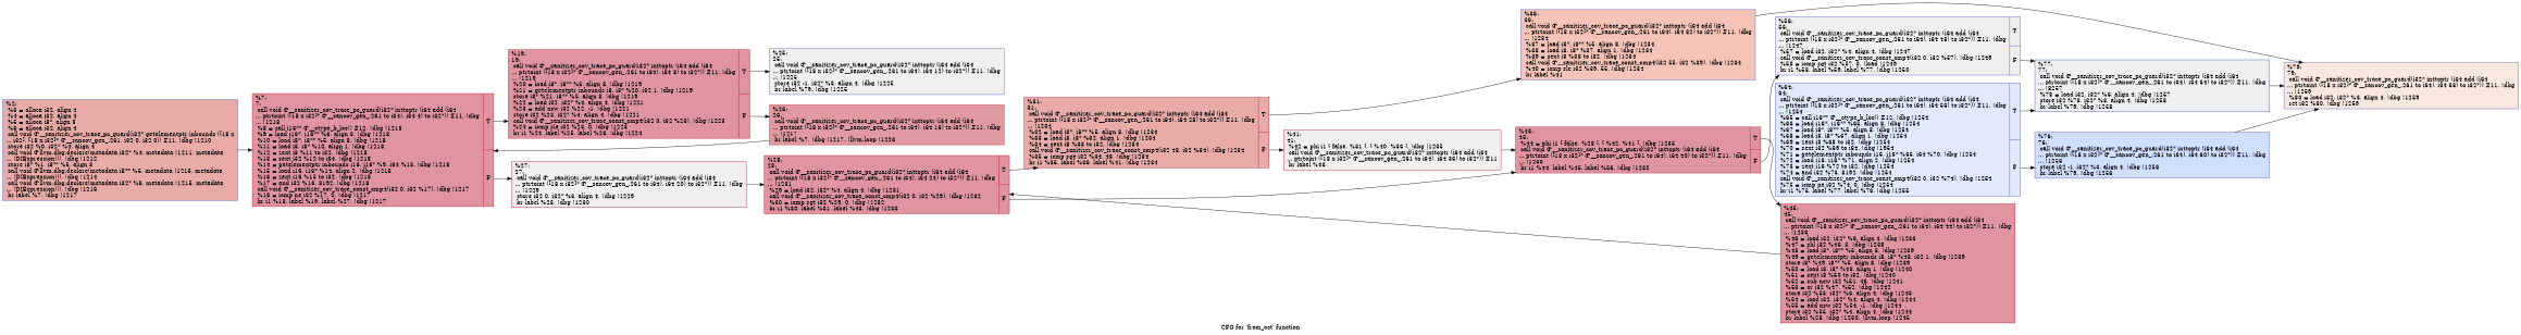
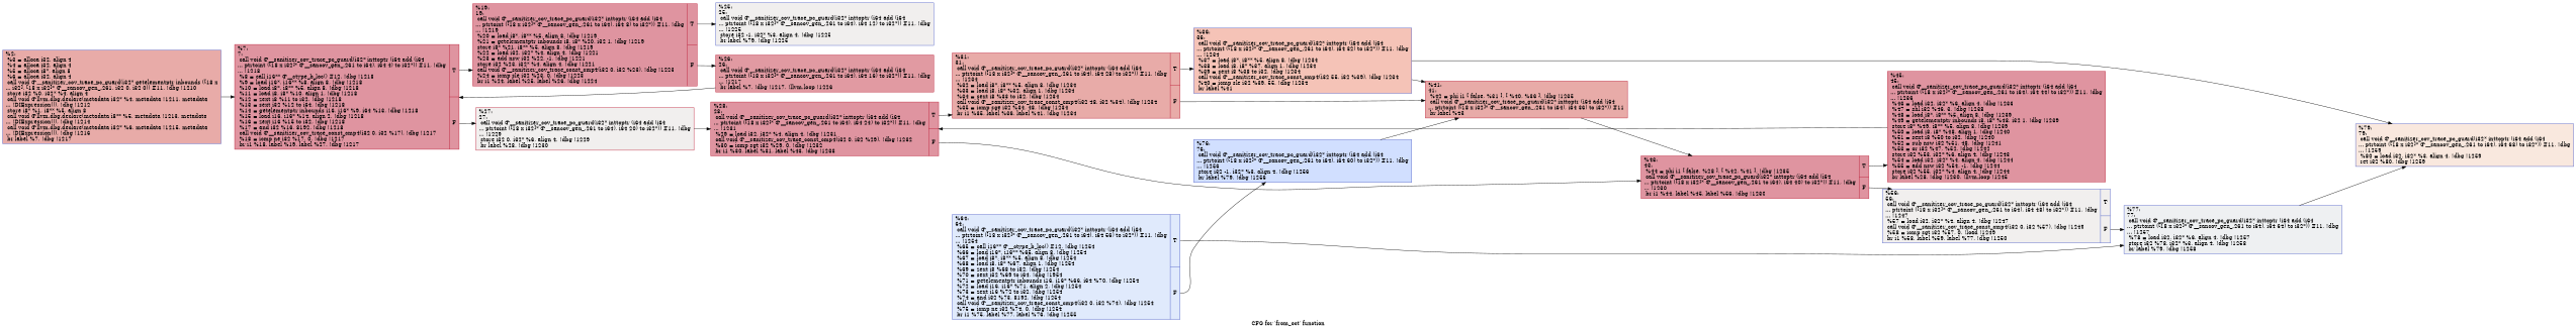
  digraph {
    label="CFG for 'from_oct' function"
    rankdir=LR
    node [color="#b70d28ff" fillcolor="#b70d2870" shape=record style=filled]
    n1 [color="#3d50c3ff" fillcolor="#cc403a70" label="{%2:\l  %3 = alloca i32, align 4\l  %4 = alloca i32, align 4\l  %5 = alloca i8*, align 8\l  %6 = alloca i32, align 4\l  call void @__sanitizer_cov_trace_pc_guard(i32* getelementptr inbounds ([18 x\l... i32], [18 x i32]* @__sancov_gen_.261, i32 0, i32 0)) #11, !dbg !1210\l  store i32 %0, i32* %4, align 4\l  call void @llvm.dbg.declare(metadata i32* %4, metadata !1211, metadata\l... !DIExpression()), !dbg !1212\l  store i8* %1, i8** %5, align 8\l  call void @llvm.dbg.declare(metadata i8** %5, metadata !1213, metadata\l... !DIExpression()), !dbg !1214\l  call void @llvm.dbg.declare(metadata i32* %6, metadata !1215, metadata\l... !DIExpression()), !dbg !1216\l  br label %7, !dbg !1217\l}"]
    n2 [label="{%7:\l7:                                                \l  call void @__sanitizer_cov_trace_pc_guard(i32* inttoptr (i64 add (i64\l... ptrtoint ([18 x i32]* @__sancov_gen_.261 to i64), i64 4) to i32*)) #11, !dbg\l... !1218\l  %8 = call i16** @__ctype_b_loc() #12, !dbg !1218\l  %9 = load i16*, i16** %8, align 8, !dbg !1218\l  %10 = load i8*, i8** %5, align 8, !dbg !1218\l  %11 = load i8, i8* %10, align 1, !dbg !1218\l  %12 = zext i8 %11 to i32, !dbg !1218\l  %13 = sext i32 %12 to i64, !dbg !1218\l  %14 = getelementptr inbounds i16, i16* %9, i64 %13, !dbg !1218\l  %15 = load i16, i16* %14, align 2, !dbg !1218\l  %16 = zext i16 %15 to i32, !dbg !1218\l  %17 = and i32 %16, 8192, !dbg !1218\l  call void @__sanitizer_cov_trace_const_cmp4(i32 0, i32 %17), !dbg !1217\l  %18 = icmp ne i32 %17, 0, !dbg !1217\l  br i1 %18, label %19, label %27, !dbg !1217\l|{<s0>T|<s1>F}}"]
    n3 [label="{%19:\l19:                                               \l  call void @__sanitizer_cov_trace_pc_guard(i32* inttoptr (i64 add (i64\l... ptrtoint ([18 x i32]* @__sancov_gen_.261 to i64), i64 8) to i32*)) #11, !dbg\l... !1219\l  %20 = load i8*, i8** %5, align 8, !dbg !1219\l  %21 = getelementptr inbounds i8, i8* %20, i32 1, !dbg !1219\l  store i8* %21, i8** %5, align 8, !dbg !1219\l  %22 = load i32, i32* %4, align 4, !dbg !1221\l  %23 = add nsw i32 %22, -1, !dbg !1221\l  store i32 %23, i32* %4, align 4, !dbg !1221\l  call void @__sanitizer_cov_trace_const_cmp4(i32 0, i32 %23), !dbg !1223\l  %24 = icmp sle i32 %23, 0, !dbg !1223\l  br i1 %24, label %25, label %26, !dbg !1224\l|{<s0>T|<s1>F}}"]
    n4 [fillcolor="#e0dbd870" label="{%27:\l27:                                               \l  call void @__sanitizer_cov_trace_pc_guard(i32* inttoptr (i64 add (i64\l... ptrtoint ([18 x i32]* @__sancov_gen_.261 to i64), i64 20) to i32*)) #11, !dbg\l... !1229\l  store i32 0, i32* %6, align 4, !dbg !1229\l  br label %28, !dbg !1230\l}"]
    n5 [color="#3d50c3ff" fillcolor="#e0dbd870" label="{%25:\l25:                                               \l  call void @__sanitizer_cov_trace_pc_guard(i32* inttoptr (i64 add (i64\l... ptrtoint ([18 x i32]* @__sancov_gen_.261 to i64), i64 12) to i32*)) #11, !dbg\l... !1225\l  store i32 -1, i32* %3, align 4, !dbg !1225\l  br label %79, !dbg !1225\l}"]
    n6 [fillcolor="#bb1b2c70" label="{%26:\l26:                                               \l  call void @__sanitizer_cov_trace_pc_guard(i32* inttoptr (i64 add (i64\l... ptrtoint ([18 x i32]* @__sancov_gen_.261 to i64), i64 16) to i32*)) #11, !dbg\l... !1217\l  br label %7, !dbg !1217, !llvm.loop !1226\l}"]
    n7 [label="{%28:\l28:                                               \l  call void @__sanitizer_cov_trace_pc_guard(i32* inttoptr (i64 add (i64\l... ptrtoint ([18 x i32]* @__sancov_gen_.261 to i64), i64 24) to i32*)) #11, !dbg\l... !1231\l  %29 = load i32, i32* %4, align 4, !dbg !1231\l  call void @__sanitizer_cov_trace_const_cmp4(i32 0, i32 %29), !dbg !1232\l  %30 = icmp sgt i32 %29, 0, !dbg !1232\l  br i1 %30, label %31, label %43, !dbg !1233\l|{<s0>T|<s1>F}}"]
    n8 [fillcolor="#cc403a70" label="{%31:\l31:                                               \l  call void @__sanitizer_cov_trace_pc_guard(i32* inttoptr (i64 add (i64\l... ptrtoint ([18 x i32]* @__sancov_gen_.261 to i64), i64 28) to i32*)) #11, !dbg\l... !1234\l  %32 = load i8*, i8** %5, align 8, !dbg !1234\l  %33 = load i8, i8* %32, align 1, !dbg !1234\l  %34 = sext i8 %33 to i32, !dbg !1234\l  call void @__sanitizer_cov_trace_const_cmp4(i32 48, i32 %34), !dbg !1234\l  %35 = icmp sge i32 %34, 48, !dbg !1234\l  br i1 %35, label %36, label %41, !dbg !1234\l|{<s0>T|<s1>F}}"]
    n9 [label="{%43:\l43:                                               \l  %44 = phi i1 [ false, %28 ], [ %42, %41 ], !dbg !1235\l  call void @__sanitizer_cov_trace_pc_guard(i32* inttoptr (i64 add (i64\l... ptrtoint ([18 x i32]* @__sancov_gen_.261 to i64), i64 40) to i32*)) #11, !dbg\l... !1230\l  br i1 %44, label %45, label %56, !dbg !1230\l|{<s0>T|<s1>F}}"]
    n10 [color="#3d50c3ff" fillcolor="#f2cab570" label="{%79:\l79:                                               \l  call void @__sanitizer_cov_trace_pc_guard(i32* inttoptr (i64 add (i64\l... ptrtoint ([18 x i32]* @__sancov_gen_.261 to i64), i64 68) to i32*)) #11, !dbg\l... !1259\l  %80 = load i32, i32* %3, align 4, !dbg !1259\l  ret i32 %80, !dbg !1259\l}"]
    n11 [color="#3d50c3ff" fillcolor="#e8765c70" label="{%36:\l36:                                               \l  call void @__sanitizer_cov_trace_pc_guard(i32* inttoptr (i64 add (i64\l... ptrtoint ([18 x i32]* @__sancov_gen_.261 to i64), i64 32) to i32*)) #11, !dbg\l... !1234\l  %37 = load i8*, i8** %5, align 8, !dbg !1234\l  %38 = load i8, i8* %37, align 1, !dbg !1234\l  %39 = sext i8 %38 to i32, !dbg !1234\l  call void @__sanitizer_cov_trace_const_cmp4(i32 55, i32 %39), !dbg !1234\l  %40 = icmp sle i32 %39, 55, !dbg !1234\l  br label %41\l}"]
-   n12 [fillcolor="#e0dbd870" label="{%41:\l41:                                               \l  %42 = phi i1 [ false, %31 ], [ %40, %36 ], !dbg !1235\l  call void @__sanitizer_cov_trace_pc_guard(i32* inttoptr (i64 add (i64\l... ptrtoint ([18 x i32]* @__sancov_gen_.261 to i64), i64 36) to i32*)) #11\l  br label %43\l}"]
+   n12 [fillcolor="#cc403a70" label="{%41:\l41:                                               \l  %42 = phi i1 [ false, %31 ], [ %40, %36 ], !dbg !1235\l  call void @__sanitizer_cov_trace_pc_guard(i32* inttoptr (i64 add (i64\l... ptrtoint ([18 x i32]* @__sancov_gen_.261 to i64), i64 36) to i32*)) #11\l  br label %43\l}"]
    n13 [label="{%45:\l45:                                               \l  call void @__sanitizer_cov_trace_pc_guard(i32* inttoptr (i64 add (i64\l... ptrtoint ([18 x i32]* @__sancov_gen_.261 to i64), i64 44) to i32*)) #11, !dbg\l... !1236\l  %46 = load i32, i32* %6, align 4, !dbg !1236\l  %47 = shl i32 %46, 3, !dbg !1238\l  %48 = load i8*, i8** %5, align 8, !dbg !1239\l  %49 = getelementptr inbounds i8, i8* %48, i32 1, !dbg !1239\l  store i8* %49, i8** %5, align 8, !dbg !1239\l  %50 = load i8, i8* %48, align 1, !dbg !1240\l  %51 = sext i8 %50 to i32, !dbg !1240\l  %52 = sub nsw i32 %51, 48, !dbg !1241\l  %53 = or i32 %47, %52, !dbg !1242\l  store i32 %53, i32* %6, align 4, !dbg !1243\l  %54 = load i32, i32* %4, align 4, !dbg !1244\l  %55 = add nsw i32 %54, -1, !dbg !1244\l  store i32 %55, i32* %4, align 4, !dbg !1244\l  br label %28, !dbg !1230, !llvm.loop !1245\l}"]
    n14 [color="#3d50c3ff" fillcolor="#e0dbd870" label="{%56:\l56:                                               \l  call void @__sanitizer_cov_trace_pc_guard(i32* inttoptr (i64 add (i64\l... ptrtoint ([18 x i32]* @__sancov_gen_.261 to i64), i64 48) to i32*)) #11, !dbg\l... !1247\l  %57 = load i32, i32* %4, align 4, !dbg !1247\l  call void @__sanitizer_cov_trace_const_cmp4(i32 0, i32 %57), !dbg !1249\l  %58 = icmp sgt i32 %57, 0, !load !1249\l  br i1 %58, label %59, label %77, !dbg !1250\l|{<s0>T|<s1>F}}"]
-   n15 [color="#3d50c3ff" fillcolor="#d9dce170" label="{%77:\l77:                                               \l  call void @__sanitizer_cov_trace_pc_guard(i32* inttoptr (i64 add (i64\l... ptrtoint ([18 x i32]* @__sancov_gen_.261 to i64), i64 64) to i32*)) #11, !dbg\l... !8257\l  %78 = load i32, i32* %6, align 4, !dbg !1257\l  store i32 %78, i32* %3, align 4, !dbg !1258\l  br label %79, !dbg !1258\l}"]
+   n15 [color="#3d50c3ff" fillcolor="#d9dce170" label="{%77:\l77:                                               \l  call void @__sanitizer_cov_trace_pc_guard(i32* inttoptr (i64 add (i64\l... ptrtoint ([18 x i32]* @__sancov_gen_.261 to i64), i64 64) to i32*)) #11, !dbg\l... !1257\l  %78 = load i32, i32* %6, align 4, !dbg !1257\l  store i32 %78, i32* %3, align 4, !dbg !1258\l  br label %79, !dbg !1258\l}"]
    n16 [color="#3d50c3ff" fillcolor="#b9d0f970" label="{%64:\l64:                                               \l  call void @__sanitizer_cov_trace_pc_guard(i32* inttoptr (i64 add (i64\l... ptrtoint ([18 x i32]* @__sancov_gen_.261 to i64), i64 56) to i32*)) #11, !dbg\l... !1254\l  %65 = call i16** @__ctype_b_loc() #12, !dbg !1254\l  %66 = load i16*, i16** %65, align 8, !dbg !1254\l  %67 = load i8*, i8** %5, align 8, !dbg !1254\l  %68 = load i8, i8* %67, align 1, !dbg !1254\l  %69 = zext i8 %68 to i32, !dbg !1254\l  %70 = sext i32 %69 to i64, !dbg !1954\l  %71 = getelementptr inbounds i16, i16* %66, i64 %70, !dbg !1254\l  %72 = load i16, i16* %71, align 2, !dbg !1254\l  %73 = zext i16 %72 to i32, !dbg !1254\l  %74 = and i32 %73, 8192, !dbg !1254\l  call void @__sanitizer_cov_trace_const_cmp4(i32 0, i32 %74), !dbg !1254\l  %75 = icmp ne i32 %74, 0, !dbg !1254\l  br i1 %75, label %77, label %76, !dbg !1255\l|{<s0>T|<s1>F}}"]
    n17 [color="#3d50c3ff" fillcolor="#96b7ff70" label="{%76:\l76:                                               \l  call void @__sanitizer_cov_trace_pc_guard(i32* inttoptr (i64 add (i64\l... ptrtoint ([18 x i32]* @__sancov_gen_.261 to i64), i64 60) to i32*)) #11, !dbg\l... !1256\l  store i32 -1, i32* %3, align 4, !dbg !1256\l  br label %79, !dbg !1256\l}"]
    n1 -> n2
    n2 -> n3 [tailport=s0]
    n2 -> n4 [tailport=s1]
    n3 -> n5 [tailport=s0]
    n3 -> n6 [tailport=s1]
    n4 -> n7
    n6 -> n2
    n7 -> n8 [tailport=s0]
    n7 -> n9 [tailport=s1]
    n8 -> n11 [tailport=s0]
    n8 -> n12 [tailport=s1]
    n9 -> n13 [tailport=s0]
    n9 -> n14 [tailport=s1]
    n11 -> n10
+   n11 -> n12
    n12 -> n9
    n13 -> n7
    n14 -> n15 [tailport=s1]
    n15 -> n10
    n16 -> n15 [tailport=s0]
    n16 -> n17 [tailport=s1]
-   n17 -> n10
+   n17 -> n12
  }
